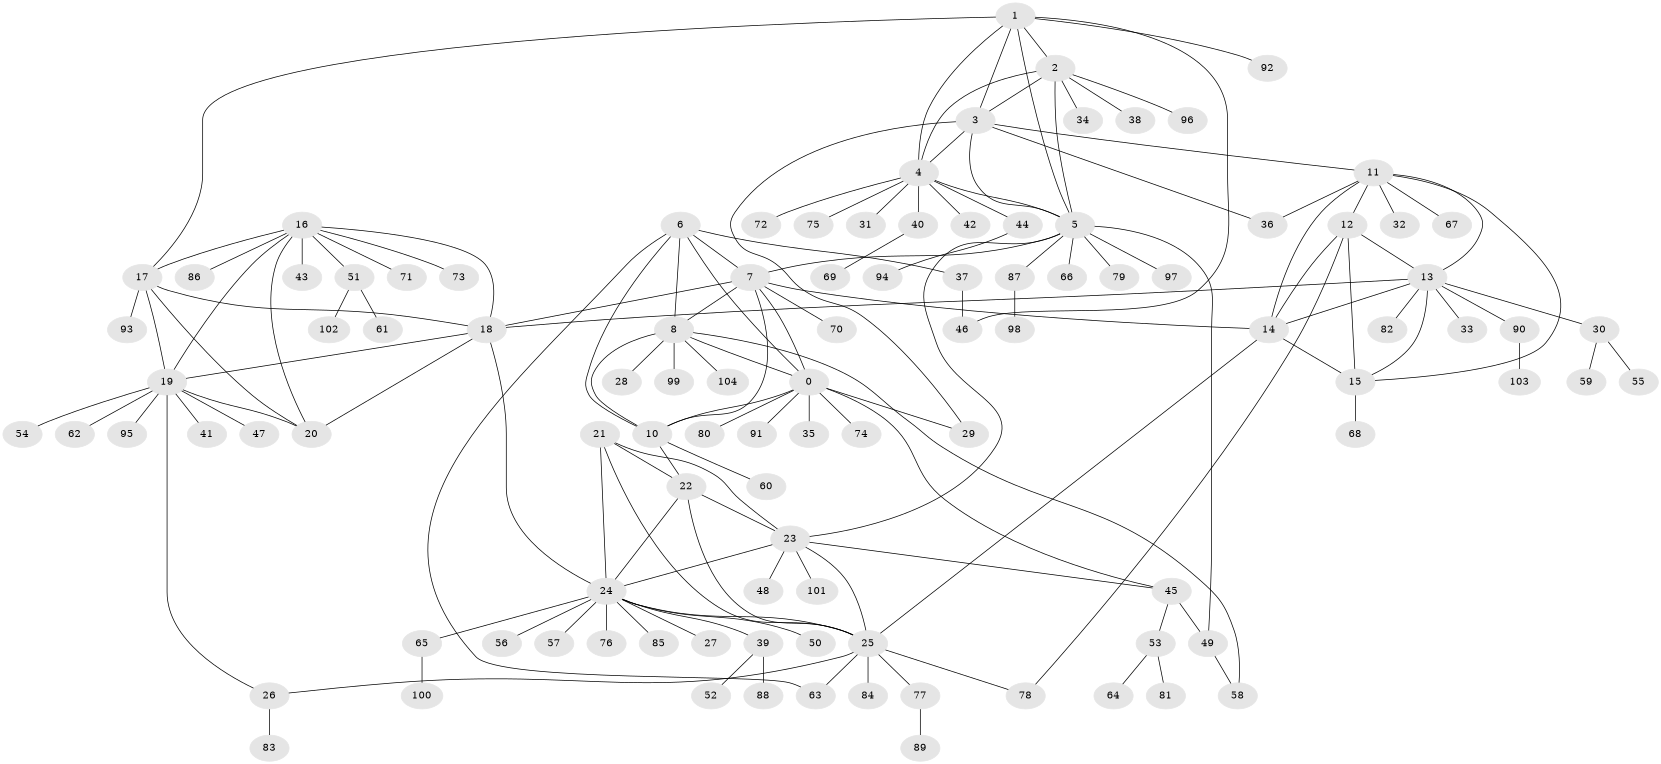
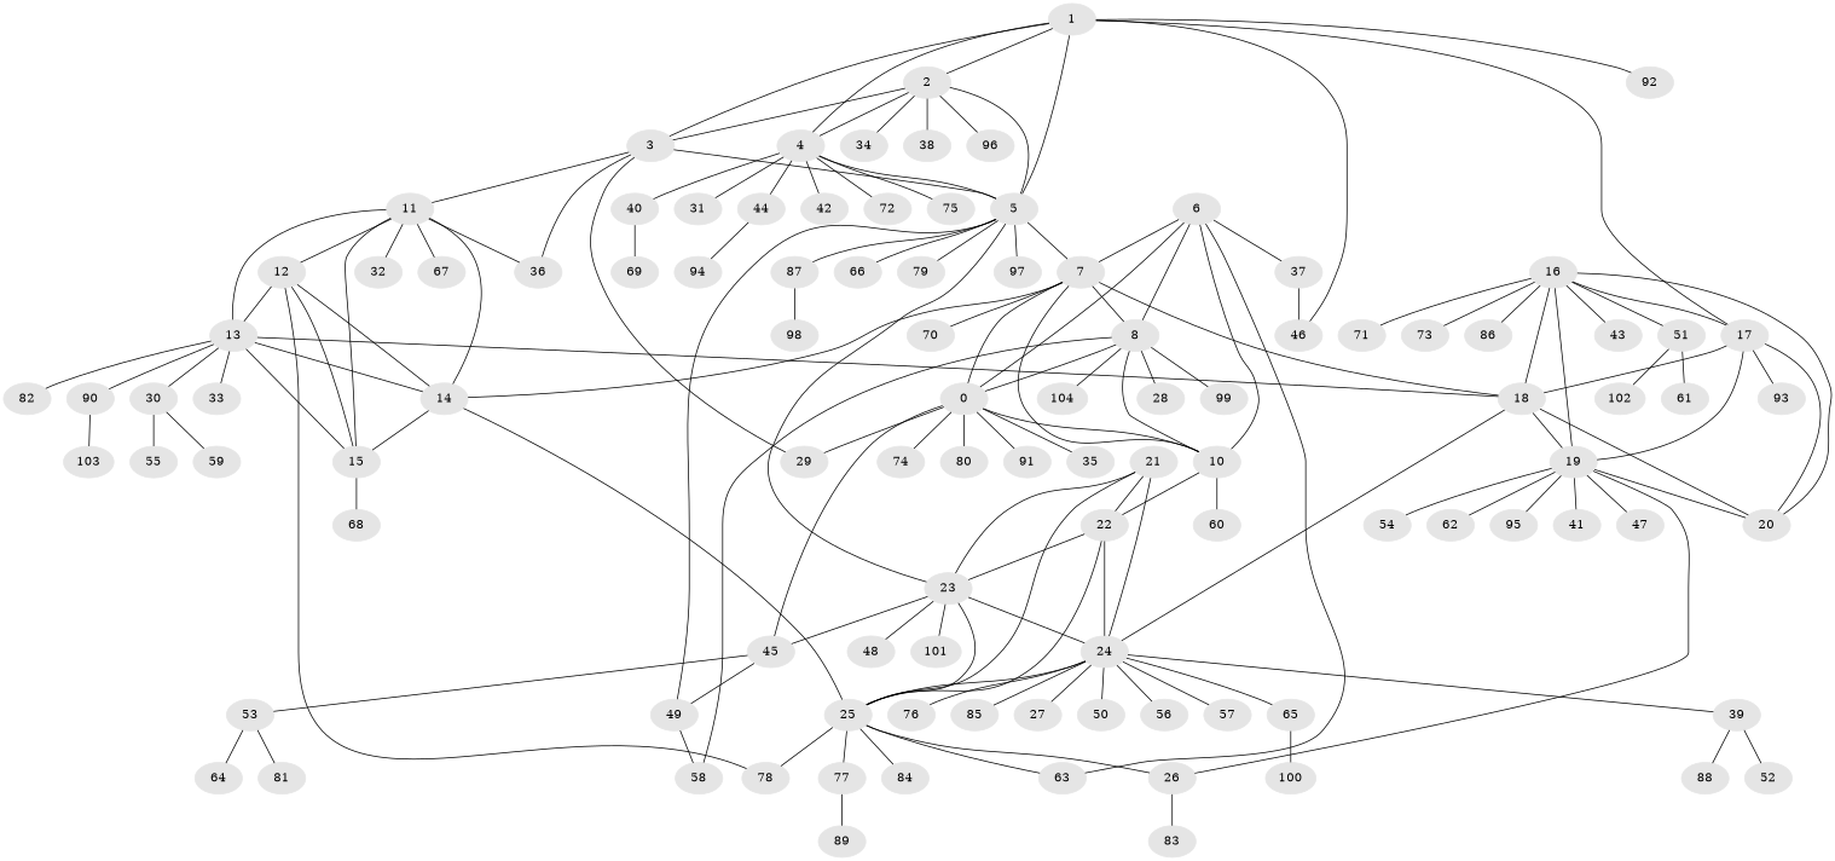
  graph {
    node [color=gray90 style=filled]
    1
    2
    3
    4
    5
    17
    46
    92
    34
    38
    96
    11
    29
    36
    31
    40
    42
    44
    72
    75
    7
    23
    49
    66
    79
    87
    97
    18
    19
    20
    93
    14
    12
    13
    15
    32
    67
    69
    94
    8
    n41 [label=0]
    10
    70
    45
    25
    24
    48
    101
    58
    98
    6
    37
    63
    28
    99
    104
    35
    74
    80
    91
    22
    60
    53
    78
    30
    33
    82
    90
    68
    55
    59
    103
    26
    77
    84
    16
    43
    51
    71
    73
    86
    41
    47
    54
    62
    95
    61
    102
    27
    39
    50
    56
    57
    65
    76
    85
    83
    21
    52
    88
    100
    89
    64
    81
    1 -- 2
    1 -- 3
    1 -- 4
    1 -- 5
    1 -- 17
    1 -- 46
    1 -- 92
    2 -- 3
    2 -- 4
    2 -- 5
    2 -- 34
    2 -- 38
    2 -- 96
-   3 -- 4
    3 -- 5
    3 -- 11
    3 -- 29
    3 -- 36
    4 -- 5
    4 -- 31
    4 -- 40
    4 -- 42
    4 -- 44
    4 -- 72
    4 -- 75
    5 -- 7
    5 -- 23
    5 -- 49
    5 -- 66
    5 -- 79
    5 -- 87
    5 -- 97
    17 -- 18
    17 -- 19
    17 -- 20
    17 -- 93
    11 -- 36
    11 -- 14
    11 -- 12
    11 -- 13
    11 -- 15
    11 -- 32
    11 -- 67
    40 -- 69
    44 -- 94
    7 -- 18
    7 -- 14
    7 -- 8
    7 -- n41
    7 -- 10
    7 -- 70
    23 -- 45
    23 -- 25
    23 -- 24
    23 -- 48
    23 -- 101
    49 -- 58
    87 -- 98
    18 -- 19
    18 -- 20
    18 -- 24
    19 -- 20
    19 -- 26
    19 -- 41
    19 -- 47
    19 -- 54
    19 -- 62
    19 -- 95
    14 -- 15
    14 -- 25
    12 -- 14
    12 -- 13
    12 -- 15
    12 -- 78
    13 -- 18
    13 -- 14
    13 -- 15
    13 -- 30
    13 -- 33
    13 -- 82
    13 -- 90
    15 -- 68
    8 -- n41
    8 -- 10
    8 -- 58
    8 -- 28
    8 -- 99
    8 -- 104
    n41 -- 29
    n41 -- 10
    n41 -- 45
    n41 -- 35
    n41 -- 74
    n41 -- 80
    n41 -- 91
    10 -- 22
    10 -- 60
    45 -- 49
    45 -- 53
    25 -- 63
    25 -- 78
    25 -- 26
    25 -- 77
    25 -- 84
    24 -- 25
    24 -- 27
    24 -- 39
    24 -- 50
    24 -- 56
    24 -- 57
    24 -- 65
    24 -- 76
    24 -- 85
    6 -- 7
    6 -- 8
    6 -- n41
    6 -- 10
    6 -- 37
    6 -- 63
    37 -- 46
    22 -- 23
    22 -- 25
    22 -- 24
    53 -- 64
    53 -- 81
    30 -- 55
    30 -- 59
    90 -- 103
    26 -- 83
    77 -- 89
    16 -- 17
    16 -- 18
    16 -- 19
    16 -- 20
    16 -- 43
    16 -- 51
    16 -- 71
    16 -- 73
    16 -- 86
    51 -- 61
    51 -- 102
    39 -- 52
    39 -- 88
    65 -- 100
    21 -- 23
    21 -- 25
    21 -- 24
    21 -- 22
  }
